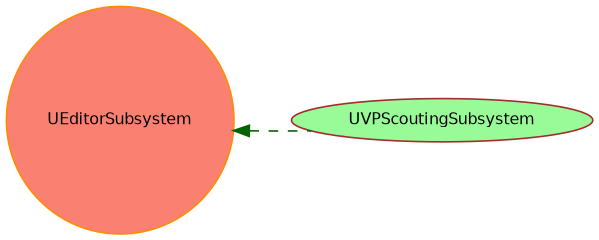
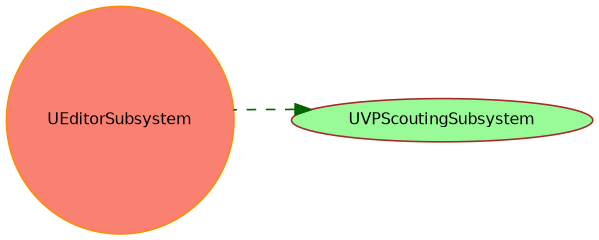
  digraph {
    rankdir=LR
    node [fontname=Helvetica fontsize=10 style=filled]
    n1 [color=darkorange fillcolor=salmon height=0.2 label=UEditorSubsystem shape=circle width=0.4]
    n2 [color=brown fillcolor=palegreen height=0.2 label=UVPScoutingSubsystem shape=ellipse width=0.4]
-   n1 -> n2 [color=darkgreen dir=back fontname=Helvetica fontsize=10 labelfontname=Helvetica labelfontsize=10 style=dashed]
+   n2 -> n1 [color=darkgreen dir=back fontname=Helvetica fontsize=10 labelfontname=Helvetica labelfontsize=10 style=dashed]
  }
